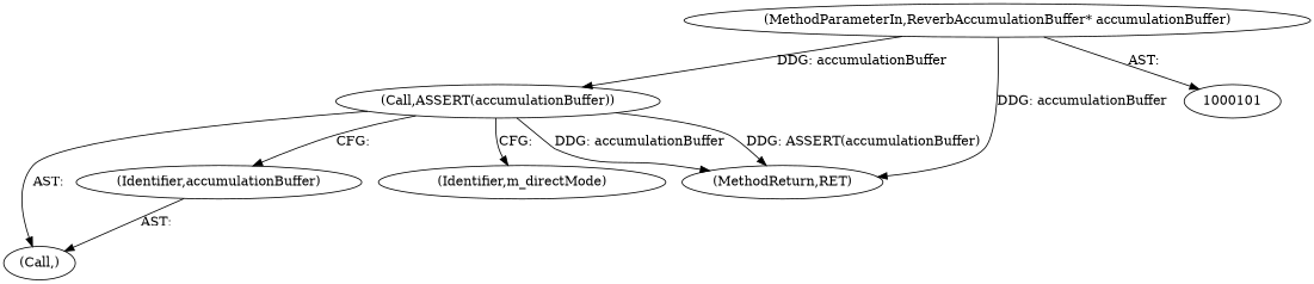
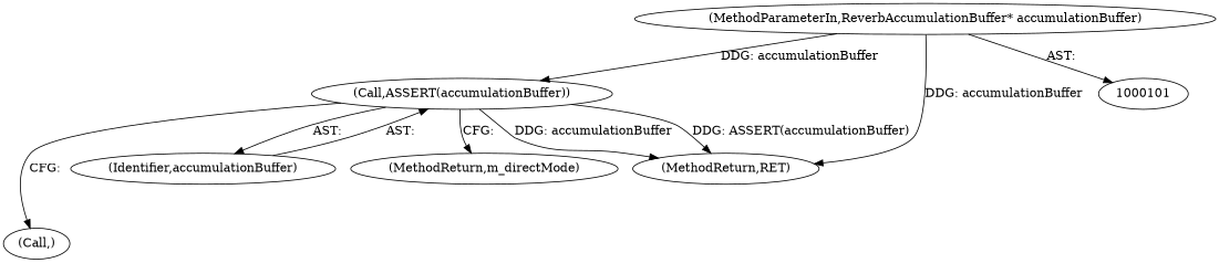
  digraph {
    n1 [label="(Call,ASSERT(accumulationBuffer))"]
    n2 [label="(MethodReturn,RET)"]
    n3 [label="(Call,)"]
    n4 [label="(Identifier,accumulationBuffer)"]
-   n5 [label="(Identifier,m_directMode)"]
+   n5 [label="(MethodReturn,m_directMode)"]
    n6 [label="(MethodParameterIn,ReverbAccumulationBuffer* accumulationBuffer)"]
    1000101
    n1 -> n2 [label="DDG: ASSERT(accumulationBuffer)"]
    n1 -> n2 [label="DDG: accumulationBuffer"]
-   n1 -> n3 [label="AST: "]
-   n1 -> n4 [label="CFG: "]
+   n1 -> n3 [label="CFG: "]
+   n1 -> n4 [label="AST: "]
    n1 -> n5 [label="CFG: "]
-   n4 -> n3 [label="AST: "]
+   n4 -> n1 [label="AST: "]
    n6 -> n1 [label="DDG: accumulationBuffer"]
    n6 -> n2 [label="DDG: accumulationBuffer"]
    n6 -> 1000101 [label="AST: "]
  }
